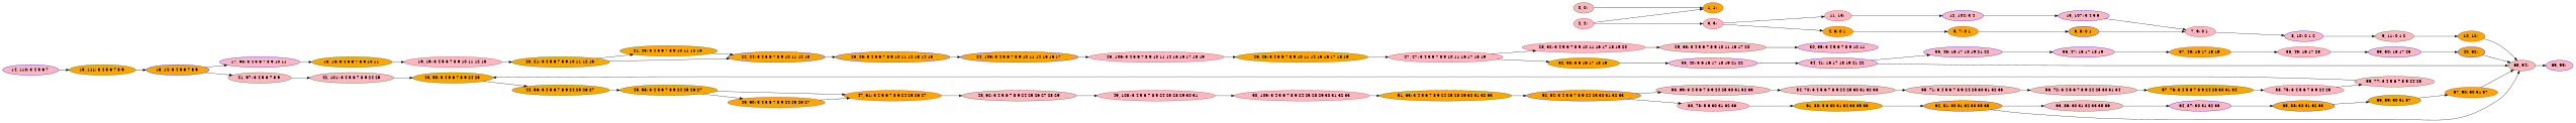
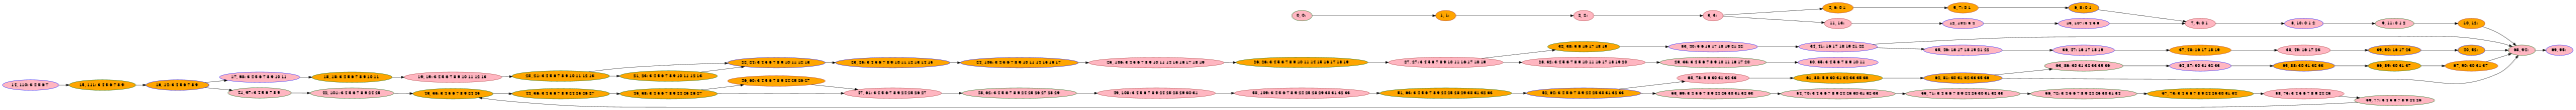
  digraph {
    rankdir=LR
    node [color=darkgreen fillcolor=lightpink style=filled]
    n1 [label="0, 0: "]
    n2 [color=brown fillcolor=orange label="1, 1: "]
    n3 [color=brown label="2, 2: "]
    n4 [color=brown label="3, 3: "]
    n5 [color=brown fillcolor=orange label="4, 6: 0 1 "]
    n6 [color=brown label="11, 13: "]
    n7 [color=brown fillcolor=orange label="5, 7: 0 1 "]
    n8 [color=blue label="12, 104: 3 4 "]
    n9 [color=blue fillcolor=orange label="6, 8: 0 1 "]
    n10 [color=brown label="7, 9: 0 1 "]
    n11 [color=blue label="8, 10: 0 1 2 "]
    n12 [label="9, 11: 0 1 2 "]
    n13 [color=brown fillcolor=orange label="10, 12: "]
    n14 [label="68, 94: "]
    n15 [color=blue label="69, 95: "]
    n16 [color=blue label="13, 107: 3 4 5 6 "]
    n17 [color=blue label="14, 110: 3 4 5 6 7 "]
    n18 [fillcolor=orange label="15, 111: 3 4 5 6 7 8 9 "]
    n19 [color=blue fillcolor=orange label="16, 14: 3 4 5 6 7 8 9 "]
    n20 [color=blue label="17, 98: 3 4 5 6 7 8 9 10 11 "]
    n21 [label="41, 97: 3 4 5 6 7 8 9 "]
    n22 [fillcolor=orange label="18, 18: 3 4 5 6 7 8 9 10 11 "]
    n23 [label="42, 101: 3 4 5 6 7 8 9 24 25 "]
    n24 [color=brown label="19, 19: 3 4 5 6 7 8 9 10 11 12 13 "]
    n25 [fillcolor=orange label="20, 21: 3 4 5 6 7 8 9 10 11 12 13 "]
    n26 [fillcolor=orange label="21, 23: 3 4 5 6 7 8 9 10 11 12 13 "]
    n27 [color=blue fillcolor=orange label="22, 24: 3 4 5 6 7 8 9 10 11 12 13 "]
    n28 [color=blue fillcolor=orange label="23, 25: 3 4 5 6 7 8 9 10 11 12 13 14 15 "]
    n29 [color=blue fillcolor=orange label="24, 105: 3 4 5 6 7 8 9 10 11 14 15 16 17 "]
    n30 [color=brown label="25, 106: 3 4 5 6 7 8 9 10 11 14 15 16 17 18 19 "]
    n31 [fillcolor=orange label="26, 26: 3 4 5 6 7 8 9 10 11 14 15 16 17 18 19 "]
    n32 [color=brown label="27, 27: 3 4 5 6 7 8 9 10 11 16 17 18 19 "]
    n33 [color=brown label="28, 32: 3 4 5 6 7 8 9 10 11 16 17 18 19 20 "]
    n34 [fillcolor=orange label="32, 38: 5 6 16 17 18 19 "]
    n35 [label="29, 33: 3 4 5 6 7 8 9 10 11 16 17 20 "]
    n36 [color=blue label="33, 40: 5 6 16 17 18 19 21 22 "]
    n37 [color=blue label="30, 35: 3 4 5 6 7 8 9 10 11 "]
    n38 [color=blue label="34, 41: 16 17 18 19 21 22 "]
    n39 [color=blue label="35, 46: 16 17 18 19 21 22 "]
    n40 [color=blue label="36, 47: 16 17 18 19 "]
    n41 [color=brown fillcolor=orange label="37, 48: 16 17 18 19 "]
    n42 [color=brown label="38, 49: 16 17 23 "]
-   n43 [color=blue label="39, 50: 16 17 23 "]
+   n43 [color=blue fillcolor=orange label="39, 50: 16 17 23 "]
    n44 [color=blue fillcolor=orange label="40, 52: "]
    n45 [fillcolor=orange label="43, 55: 3 4 5 6 7 8 9 24 25 "]
    n46 [fillcolor=orange label="44, 56: 3 4 5 6 7 8 9 24 25 26 27 "]
    n47 [fillcolor=orange label="45, 58: 3 4 5 6 7 8 9 24 25 26 27 "]
    n48 [color=brown fillcolor=orange label="46, 60: 3 4 5 6 7 8 9 24 25 26 27 "]
-   n49 [color=brown fillcolor=orange label="47, 61: 3 4 5 6 7 8 9 24 25 26 27 "]
+   n49 [color=brown label="47, 61: 3 4 5 6 7 8 9 24 25 26 27 "]
    n50 [label="48, 62: 3 4 5 6 7 8 9 24 25 26 27 28 29 "]
    n51 [color=brown label="49, 108: 3 4 5 6 7 8 9 24 25 28 29 30 31 "]
    n52 [color=brown label="50, 109: 3 4 5 6 7 8 9 24 25 28 29 30 31 32 33 "]
    n53 [fillcolor=orange label="51, 63: 3 4 5 6 7 8 9 24 25 28 29 30 31 32 33 "]
    n54 [color=blue fillcolor=orange label="52, 64: 3 4 5 6 7 8 9 24 25 30 31 32 33 "]
    n55 [label="53, 69: 3 4 5 6 7 8 9 24 25 30 31 32 33 "]
    n56 [color=brown label="60, 78: 5 6 30 31 32 33 "]
    n57 [label="54, 70: 3 4 5 6 7 8 9 24 25 30 31 32 33 "]
    n58 [fillcolor=orange label="61, 80: 5 6 30 31 32 33 35 36 "]
    n59 [label="55, 71: 3 4 5 6 7 8 9 24 25 30 31 32 33 "]
    n60 [label="56, 72: 3 4 5 6 7 8 9 24 25 30 31 34 "]
    n61 [fillcolor=orange label="57, 73: 3 4 5 6 7 8 9 24 25 30 31 34 "]
    n62 [color=brown label="58, 75: 3 4 5 6 7 8 9 24 25 "]
    n63 [label="59, 77: 3 4 5 6 7 8 9 24 25 "]
    n64 [color=blue fillcolor=orange label="62, 81: 30 31 32 33 35 36 "]
    n65 [label="63, 86: 30 31 32 33 35 36 "]
    n66 [color=blue label="64, 87: 30 31 32 33 "]
    n67 [color=blue fillcolor=orange label="65, 88: 30 31 32 33 "]
    n68 [fillcolor=orange label="66, 89: 30 31 37 "]
    n69 [color=brown fillcolor=orange label="67, 90: 30 31 37 "]
    n1 -> n2
-   n3 -> n2
+   n2 -> n3
    n3 -> n4
    n4 -> n5
    n4 -> n6
    n5 -> n7
    n6 -> n8
    n7 -> n9
    n8 -> n16
    n9 -> n10
    n10 -> n11
    n11 -> n12
    n12 -> n13
    n13 -> n14
    n14 -> n15
    n16 -> n10
    n17 -> n18
    n18 -> n19
    n19 -> n20
    n19 -> n21
    n20 -> n22
    n21 -> n23
    n22 -> n24
    n23 -> n45
    n24 -> n25
    n25 -> n26
    n25 -> n27
    n26 -> n27
    n27 -> n28
    n28 -> n29
    n29 -> n30
    n30 -> n31
    n31 -> n32
    n32 -> n33
    n32 -> n34
    n33 -> n35
    n34 -> n36
    n35 -> n37
    n36 -> n38
    n38 -> n14
    n38 -> n39
    n39 -> n40
    n40 -> n41
    n41 -> n42
    n42 -> n43
    n43 -> n44
    n44 -> n14
    n45 -> n46
    n46 -> n47
    n47 -> n48
    n47 -> n49
    n48 -> n49
    n49 -> n50
    n50 -> n51
    n51 -> n52
    n52 -> n53
    n53 -> n54
    n54 -> n55
    n54 -> n56
    n55 -> n57
    n56 -> n58
    n57 -> n59
    n58 -> n64
    n59 -> n60
    n60 -> n61
    n61 -> n62
    n62 -> n63
    n63 -> n45
    n64 -> n14
    n64 -> n65
    n65 -> n66
    n66 -> n67
    n67 -> n68
    n68 -> n69
    n69 -> n14
  }
